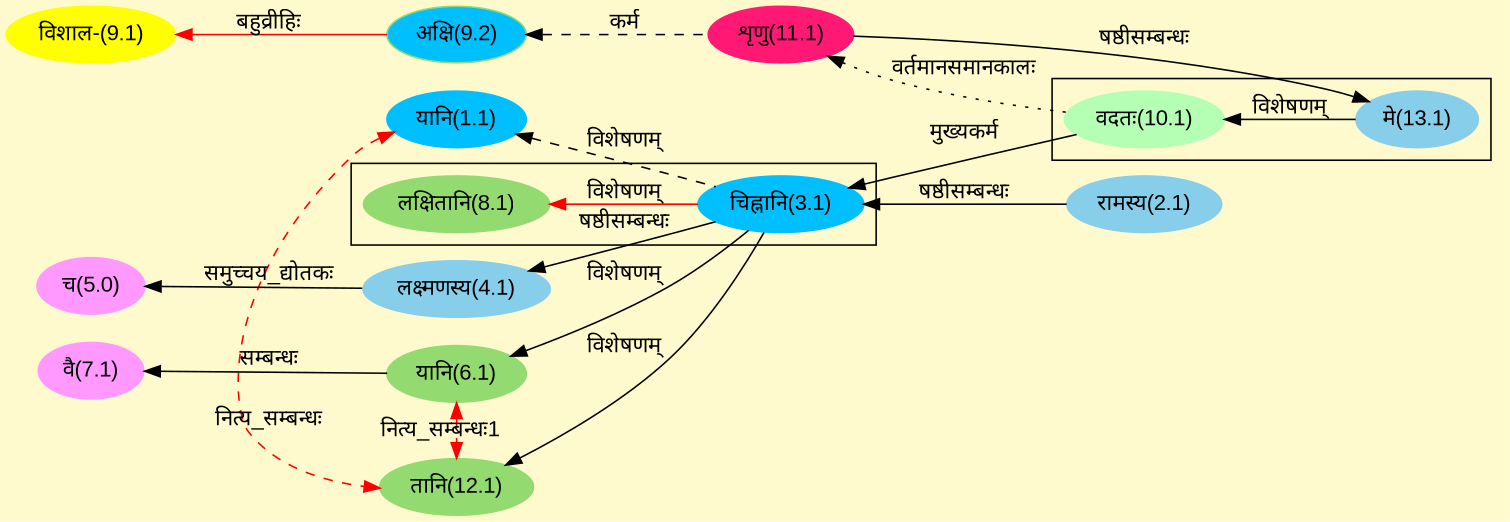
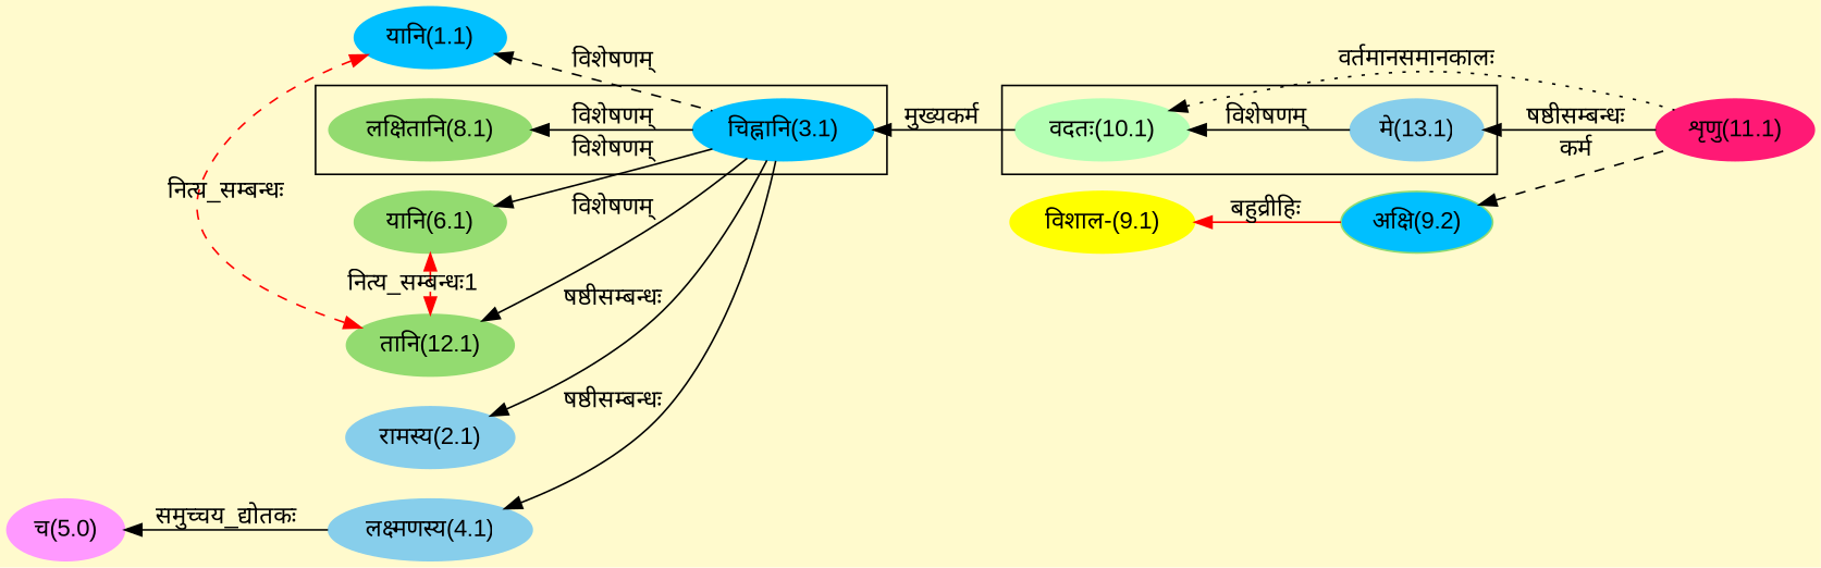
  digraph {
    bgcolor=lemonchiffon1
    compound=true
    fontname="Liberation Sans"
    rankdir=LR
    node [color="#93DB70" fontname="Liberation Sans" style=filled]
    edge [dir=back fontname="Liberation Sans"]
    n1 [color="#00BFFF" label="यानि(1.1)"]
    n2 [label="तानि(12.1)"]
    n3 [label="यानि(6.1)"]
    n4 [color="#00BFFF" label="चिह्नानि(3.1)"]
    n5 [label="लक्षितानि(8.1)"]
    n6 [color="#B4FFB4" label="वदतः(10.1)"]
    n7 [color="#87CEEB" label="मे(13.1)"]
    n8 [color="#FF1975" label="शृणु(11.1)"]
    n9 [color="#87CEEB" label="रामस्य(2.1)"]
    n10 [color="#87CEEB" label="लक्ष्मणस्य(4.1)"]
    n11 [color="#FF99FF" label="च(5.0)"]
-   n12 [color="#FF99FF" label="वै(7.1)"]
    n13 [color="#FFFF00" label="विशाल-(9.1)"]
    n14 [fillcolor="#00BFFF" label="अक्षि(9.2)"]
    subgraph sub_1 {
      rank=same
      n1
      n2
    }
    subgraph sub_2 {
      rank=same
      n2
      n3
    }
    subgraph cluster_3 {
      n4
      n5
    }
    subgraph cluster_4 {
      n6
      n7
    }
    n1 -> n2 [color=red dir=both label="नित्य_सम्बन्धः" style=dashed]
    n1 -> n4 [label="विशेषणम्" style=dashed]
    n2 -> n4 [label="विशेषणम्"]
    n3 -> n2 [color=red dir=both label="नित्य_सम्बन्धः1" style=dashed]
    n3 -> n4 [label="विशेषणम्"]
    n4 -> n6 [label="मुख्यकर्म"]
-   n5 -> n4 [label="विशेषणम्" color=red]
+   n5 -> n4 [label="विशेषणम्"]
    n6 -> n7 [label="विशेषणम्"]
-   n8 -> n6 [label="वर्तमानसमानकालः" style=dotted]
+   n6 -> n8 [label="वर्तमानसमानकालः" style=dotted]
    n7 -> n8 [label="षष्ठीसम्बन्धः"]
-   n4 -> n9 [label="षष्ठीसम्बन्धः"]
+   n9 -> n4 [label="षष्ठीसम्बन्धः"]
    n10 -> n4 [label="षष्ठीसम्बन्धः"]
    n11 -> n10 [label="समुच्चय_द्योतकः"]
-   n12 -> n3 [label="सम्बन्धः"]
    n13 -> n14 [color=red label="बहुव्रीहिः"]
    n14 -> n8 [label="कर्म" style=dashed]
  }
